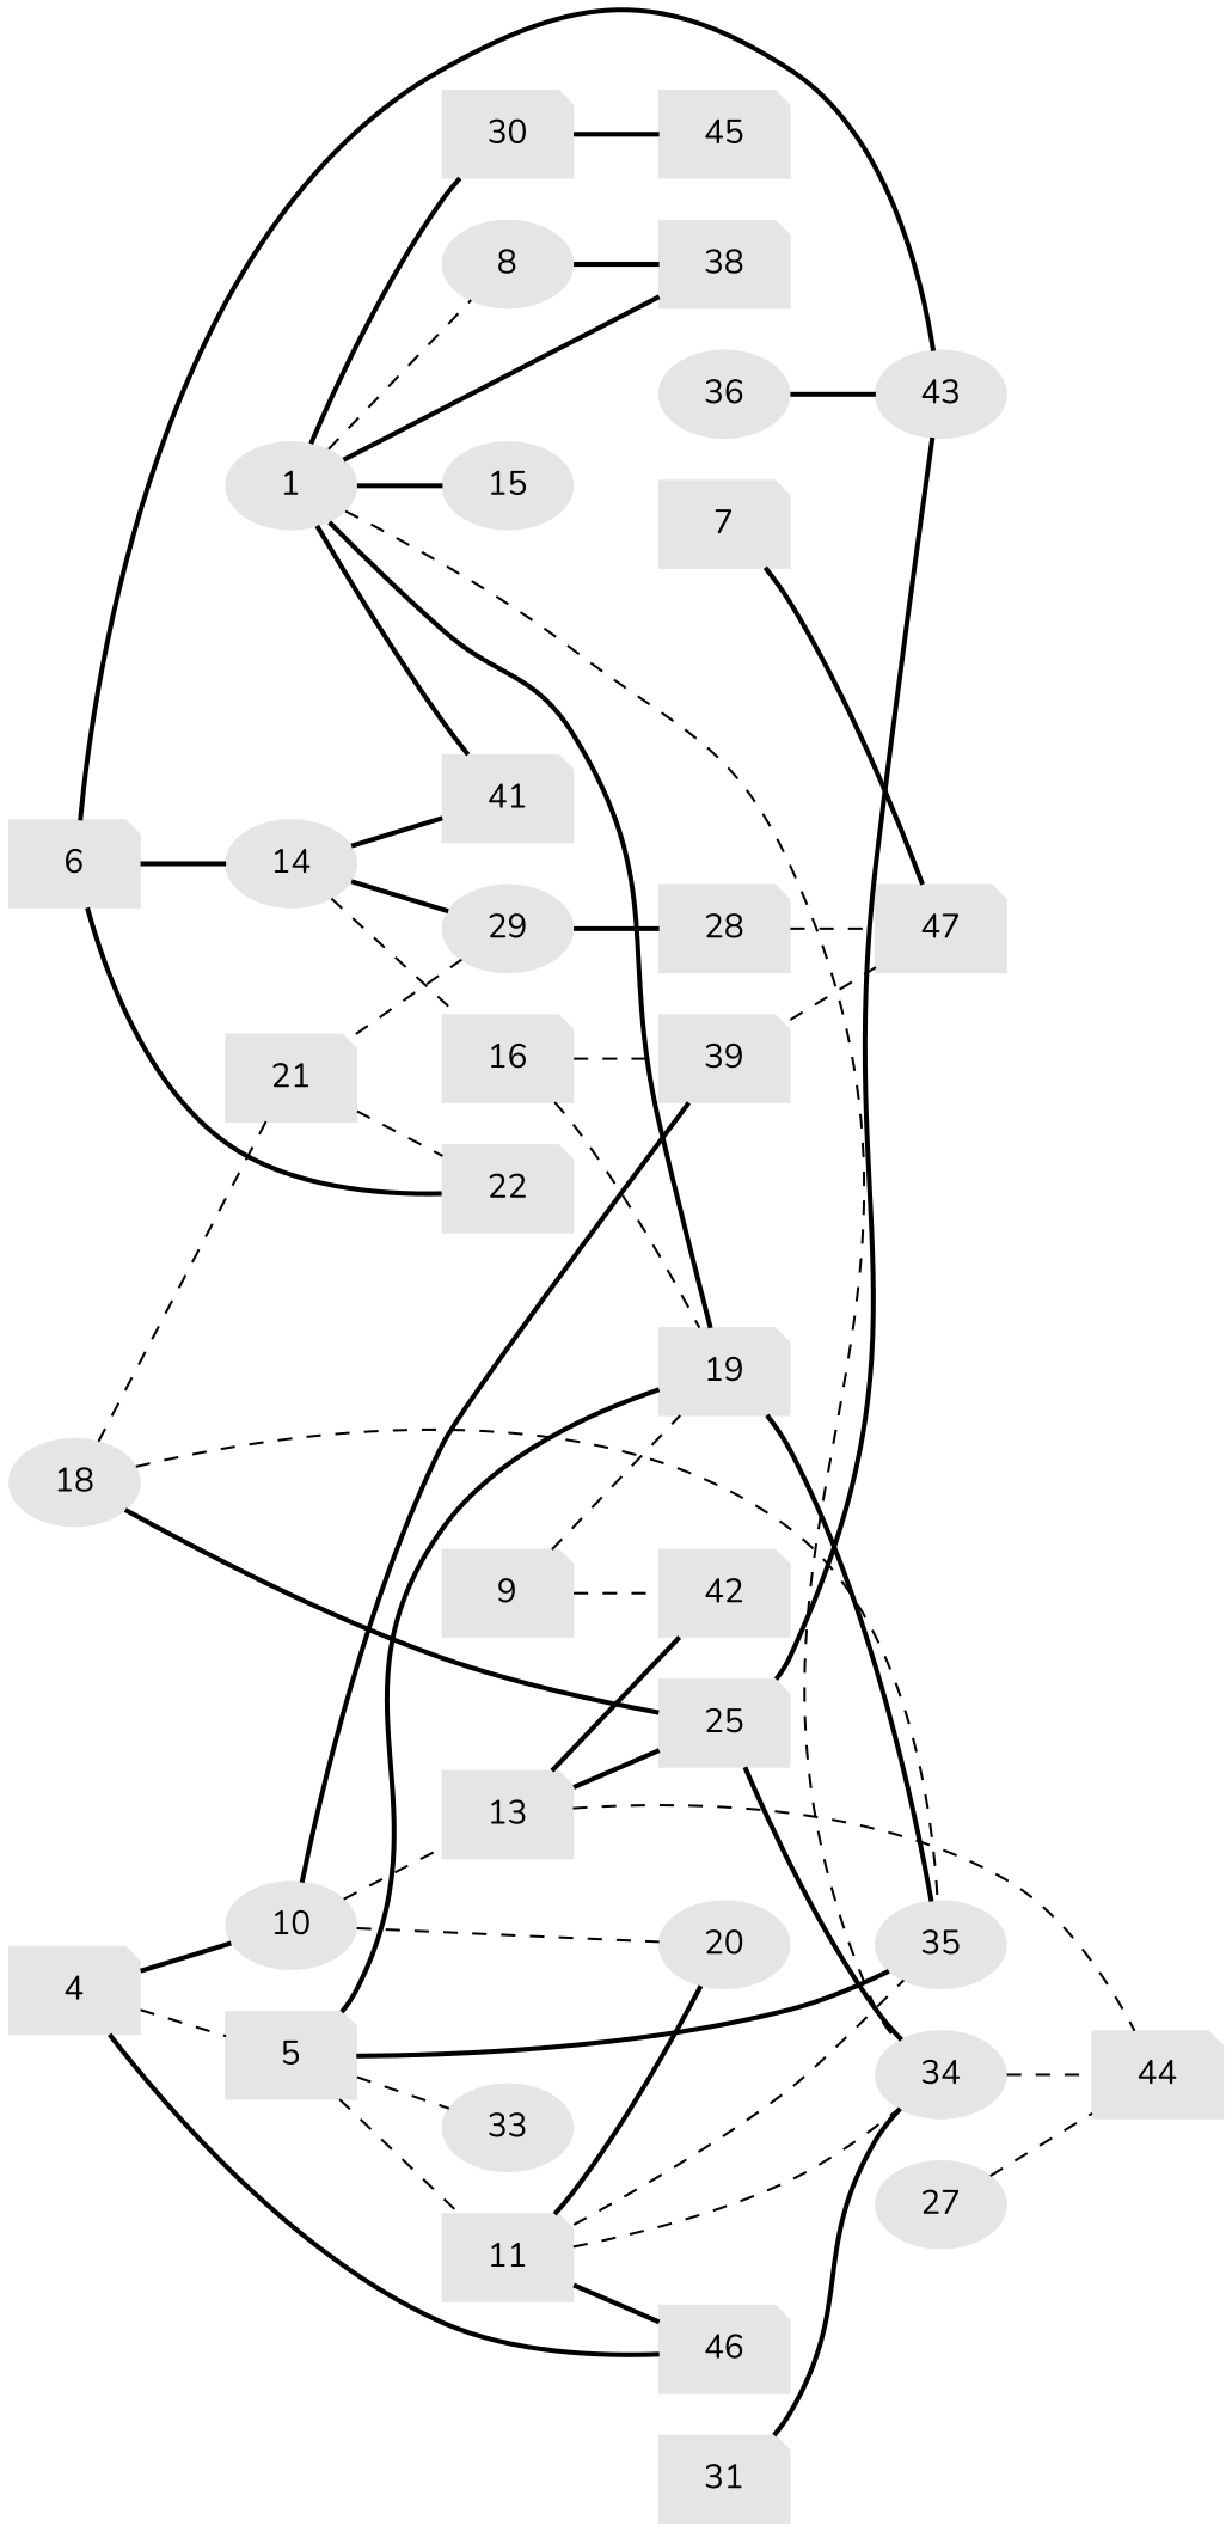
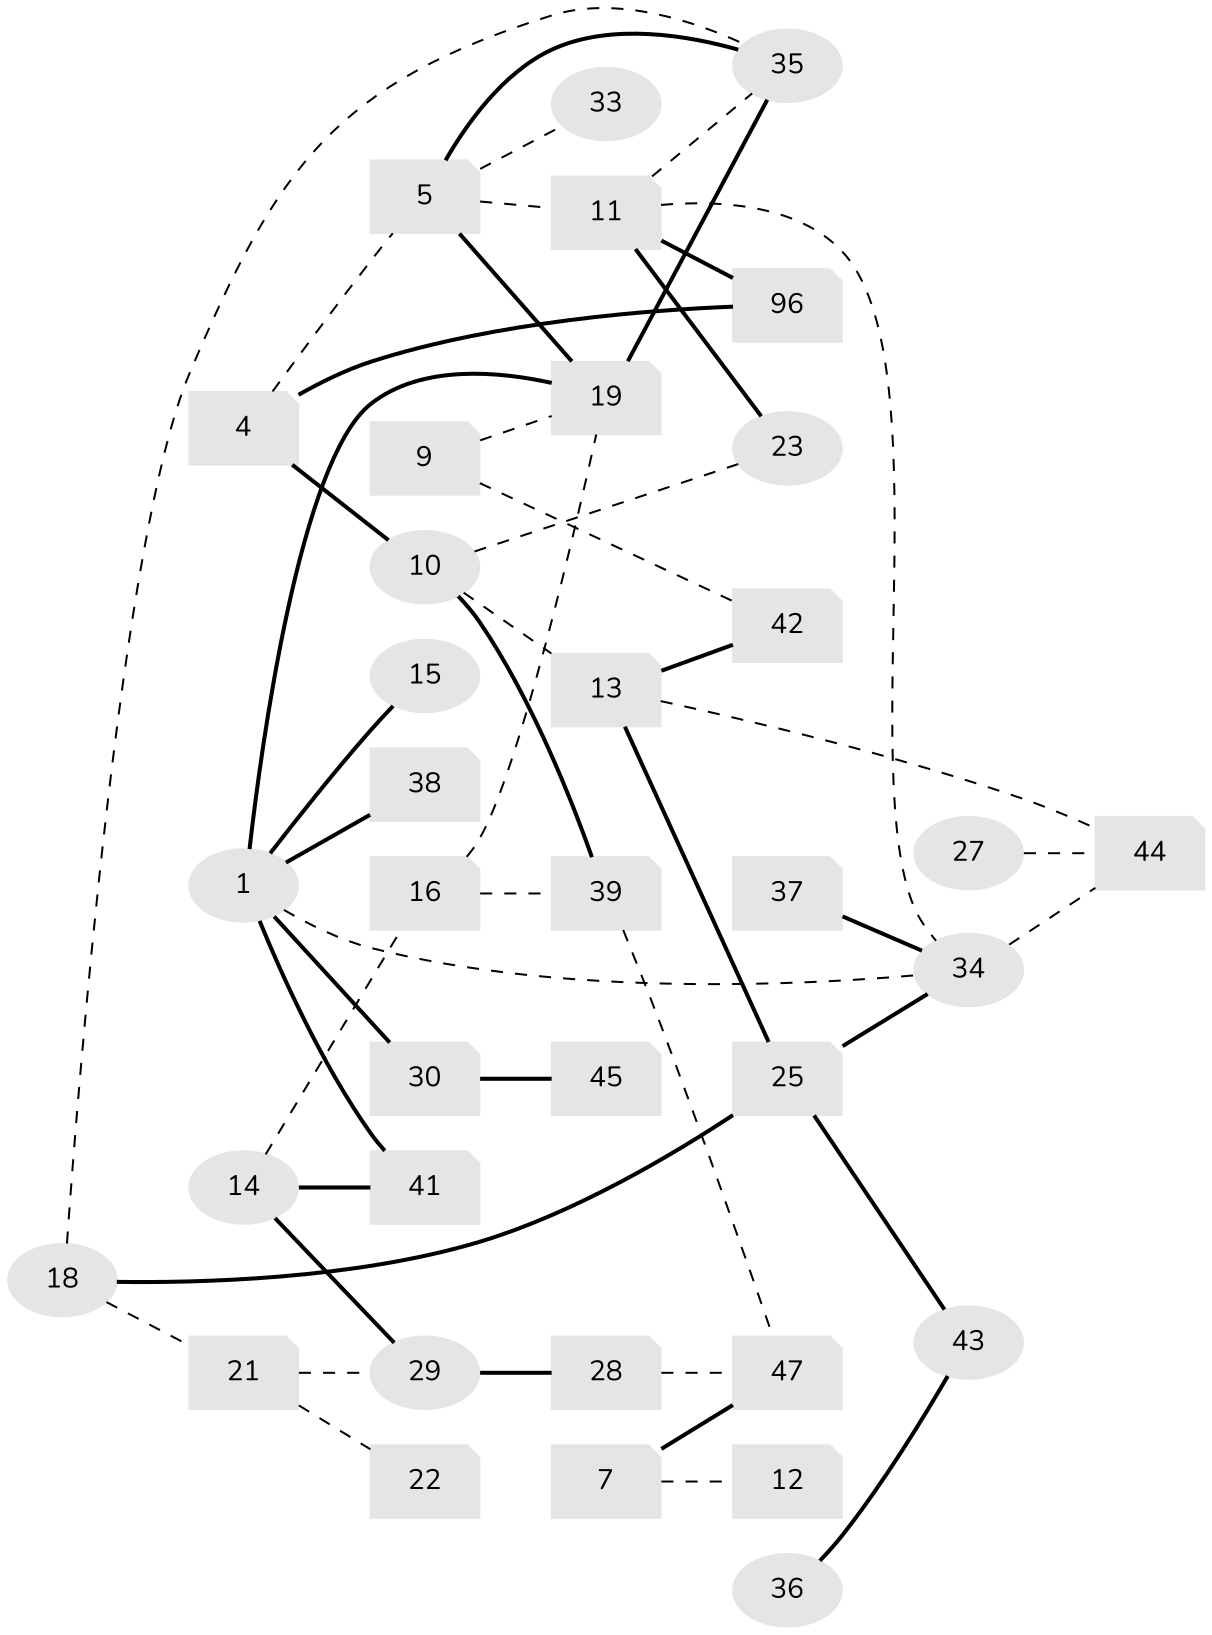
  graph {
    fontname=Nunito
    rankdir=LR
    node [color=gray90 fontname=Nunito shape=note style=filled]
    edge [fontname=Nunito style=bold weight=1.0]
    1 [shape=ellipse]
-   8 [shape=ellipse]
    15 [shape=ellipse]
    19
    30
    34 [shape=ellipse]
    38
    41
    35 [shape=ellipse]
    45
    44
    4
    5
    10 [shape=ellipse]
-   46
+   46 [label=96]
    11
    33 [shape=ellipse]
    13
-   20 [shape=ellipse]
+   20 [shape=ellipse label=23]
    39
    14 [shape=ellipse]
-   6
    22
    43 [shape=ellipse]
    16
    29 [shape=ellipse]
    7
+   12
    47
    9
    42
    25
    28
    18 [shape=ellipse]
    21
    27 [shape=ellipse]
-   31
+   31 [label=37]
    36 [shape=ellipse]
-   1 -- 8 [style=dashed]
    1 -- 15
    1 -- 19
    1 -- 30
    1 -- 34 [style=dashed]
    1 -- 38
    1 -- 41
-   8 -- 38
    19 -- 35
    30 -- 45
    34 -- 44 [style=dashed]
    4 -- 5 [style=dashed]
    4 -- 10 [weight=2.0]
    4 -- 46
    5 -- 19
    5 -- 35
    5 -- 11 [style=dashed]
    5 -- 33 [style=dashed]
    10 -- 13 [style=dashed]
    10 -- 20 [style=dashed weight=2.0]
    10 -- 39
    11 -- 34 [style=dashed]
    11 -- 35 [style=dashed]
    11 -- 46
    11 -- 20 [weight=2.0]
    13 -- 44 [style=dashed]
    13 -- 42
    13 -- 25
    39 -- 47 [style=dashed]
    14 -- 41 [weight=2.0]
    14 -- 16 [style=dashed]
    14 -- 29
-   6 -- 14
-   6 -- 22
-   6 -- 43
    16 -- 19 [style=dashed]
    16 -- 39 [style=dashed]
    29 -- 28
+   7 -- 12 [style=dashed]
    7 -- 47
    9 -- 19 [style=dashed]
    9 -- 42 [style=dashed]
    25 -- 34 [weight=2.0]
    25 -- 43
    28 -- 47 [style=dashed]
    18 -- 35 [style=dashed]
    18 -- 25
    18 -- 21 [style=dashed]
    21 -- 22 [style=dashed]
    21 -- 29 [style=dashed]
    27 -- 44 [style=dashed]
    31 -- 34
    36 -- 43
  }
